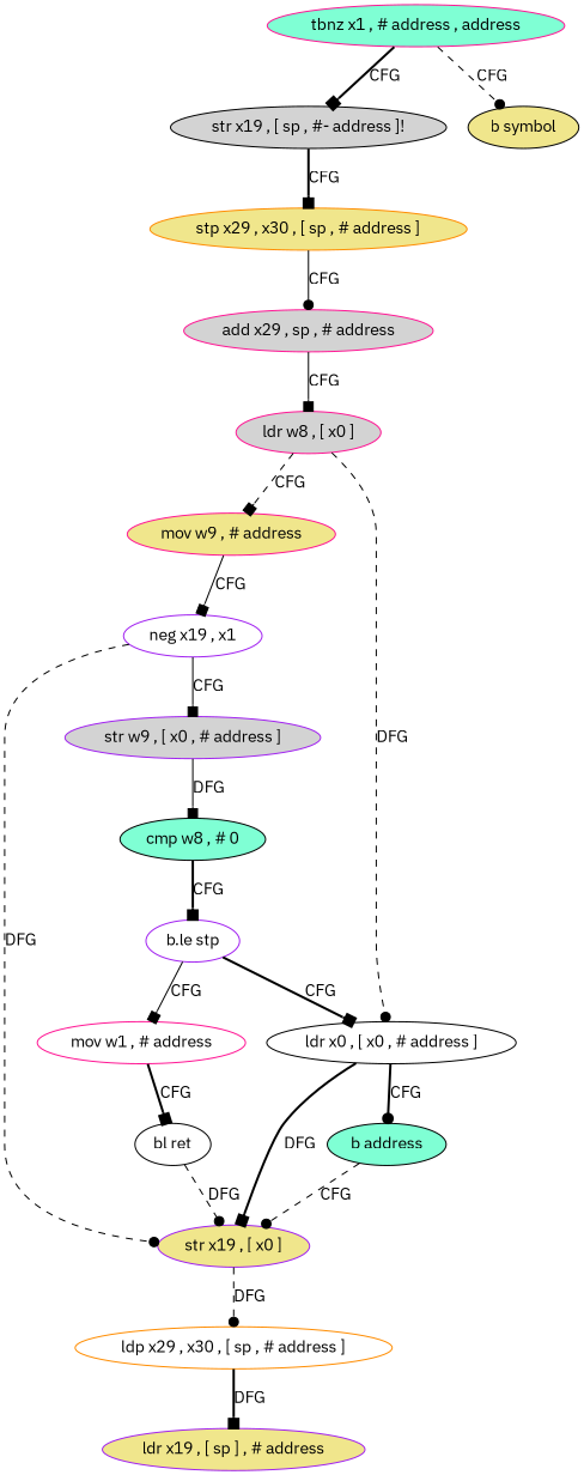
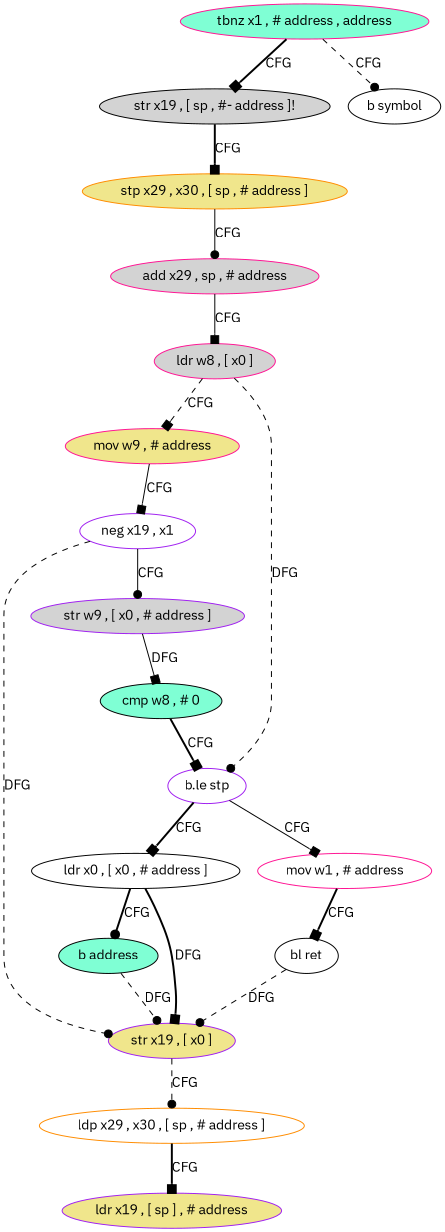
  digraph {
    fontname="IBM Plex Sans"
    node [color=black fillcolor=white fontname="IBM Plex Sans" style=filled]
    edge [arrowhead=box fontname="IBM Plex Sans" style=bold]
    n1 [color=deeppink fillcolor=aquamarine label="tbnz x1 , # address , address"]
    n2 [fillcolor=lightgrey label="str x19 , [ sp , #- address ]!"]
-   n3 [fillcolor=khaki label="b symbol"]
+   n3 [label="b symbol"]
    n4 [color=darkorange fillcolor=khaki label="stp x29 , x30 , [ sp , # address ]"]
    n5 [color=deeppink fillcolor=lightgrey label="add x29 , sp , # address"]
    n6 [color=deeppink fillcolor=lightgrey label="ldr w8 , [ x0 ]"]
    n7 [color=deeppink fillcolor=khaki label="mov w9 , # address"]
    n8 [color=purple label="b.le stp"]
    n9 [color=purple label="neg x19 , x1"]
    n10 [color=deeppink label="mov w1 , # address"]
    n11 [label="ldr x0 , [ x0 , # address ]"]
    n12 [color=purple fillcolor=lightgrey label="str w9 , [ x0 , # address ]"]
    n13 [color=purple fillcolor=khaki label="str x19 , [ x0 ]"]
    n14 [fillcolor=aquamarine label="cmp w8 , # 0"]
    n15 [color=darkorange label="ldp x29 , x30 , [ sp , # address ]"]
    n16 [label="bl ret"]
    n17 [fillcolor=aquamarine label="b address"]
    n18 [color=purple fillcolor=khaki label="ldr x19 , [ sp ] , # address"]
    n1 -> n2 [label=CFG]
    n1 -> n3 [arrowhead=dot label=CFG style=dashed]
    n2 -> n4 [label=CFG]
    n4 -> n5 [arrowhead=dot label=CFG style=solid]
    n5 -> n6 [label=CFG style=solid]
    n6 -> n7 [label=CFG style=dashed]
-   n6 -> n11 [arrowhead=dot label=DFG style=dashed]
+   n6 -> n8 [arrowhead=dot label=DFG style=dashed]
    n7 -> n9 [label=CFG style=solid]
    n8 -> n10 [label=CFG style=solid]
    n8 -> n11 [label=CFG]
-   n9 -> n12 [label=CFG style=solid]
+   n9 -> n12 [arrowhead=dot label=CFG style=solid]
    n9 -> n13 [arrowhead=dot label=DFG style=dashed]
    n10 -> n16 [label=CFG]
    n11 -> n13 [label=DFG]
    n11 -> n17 [arrowhead=dot label=CFG]
    n12 -> n14 [label=DFG style=solid]
-   n13 -> n15 [arrowhead=dot label=DFG style=dashed]
+   n13 -> n15 [arrowhead=dot label=CFG style=dashed]
    n14 -> n8 [label=CFG]
-   n15 -> n18 [label=DFG]
+   n15 -> n18 [label=CFG]
    n16 -> n13 [arrowhead=dot label=DFG style=dashed]
-   n17 -> n13 [arrowhead=dot label=CFG style=dashed]
+   n17 -> n13 [arrowhead=dot label=DFG style=dashed]
  }
